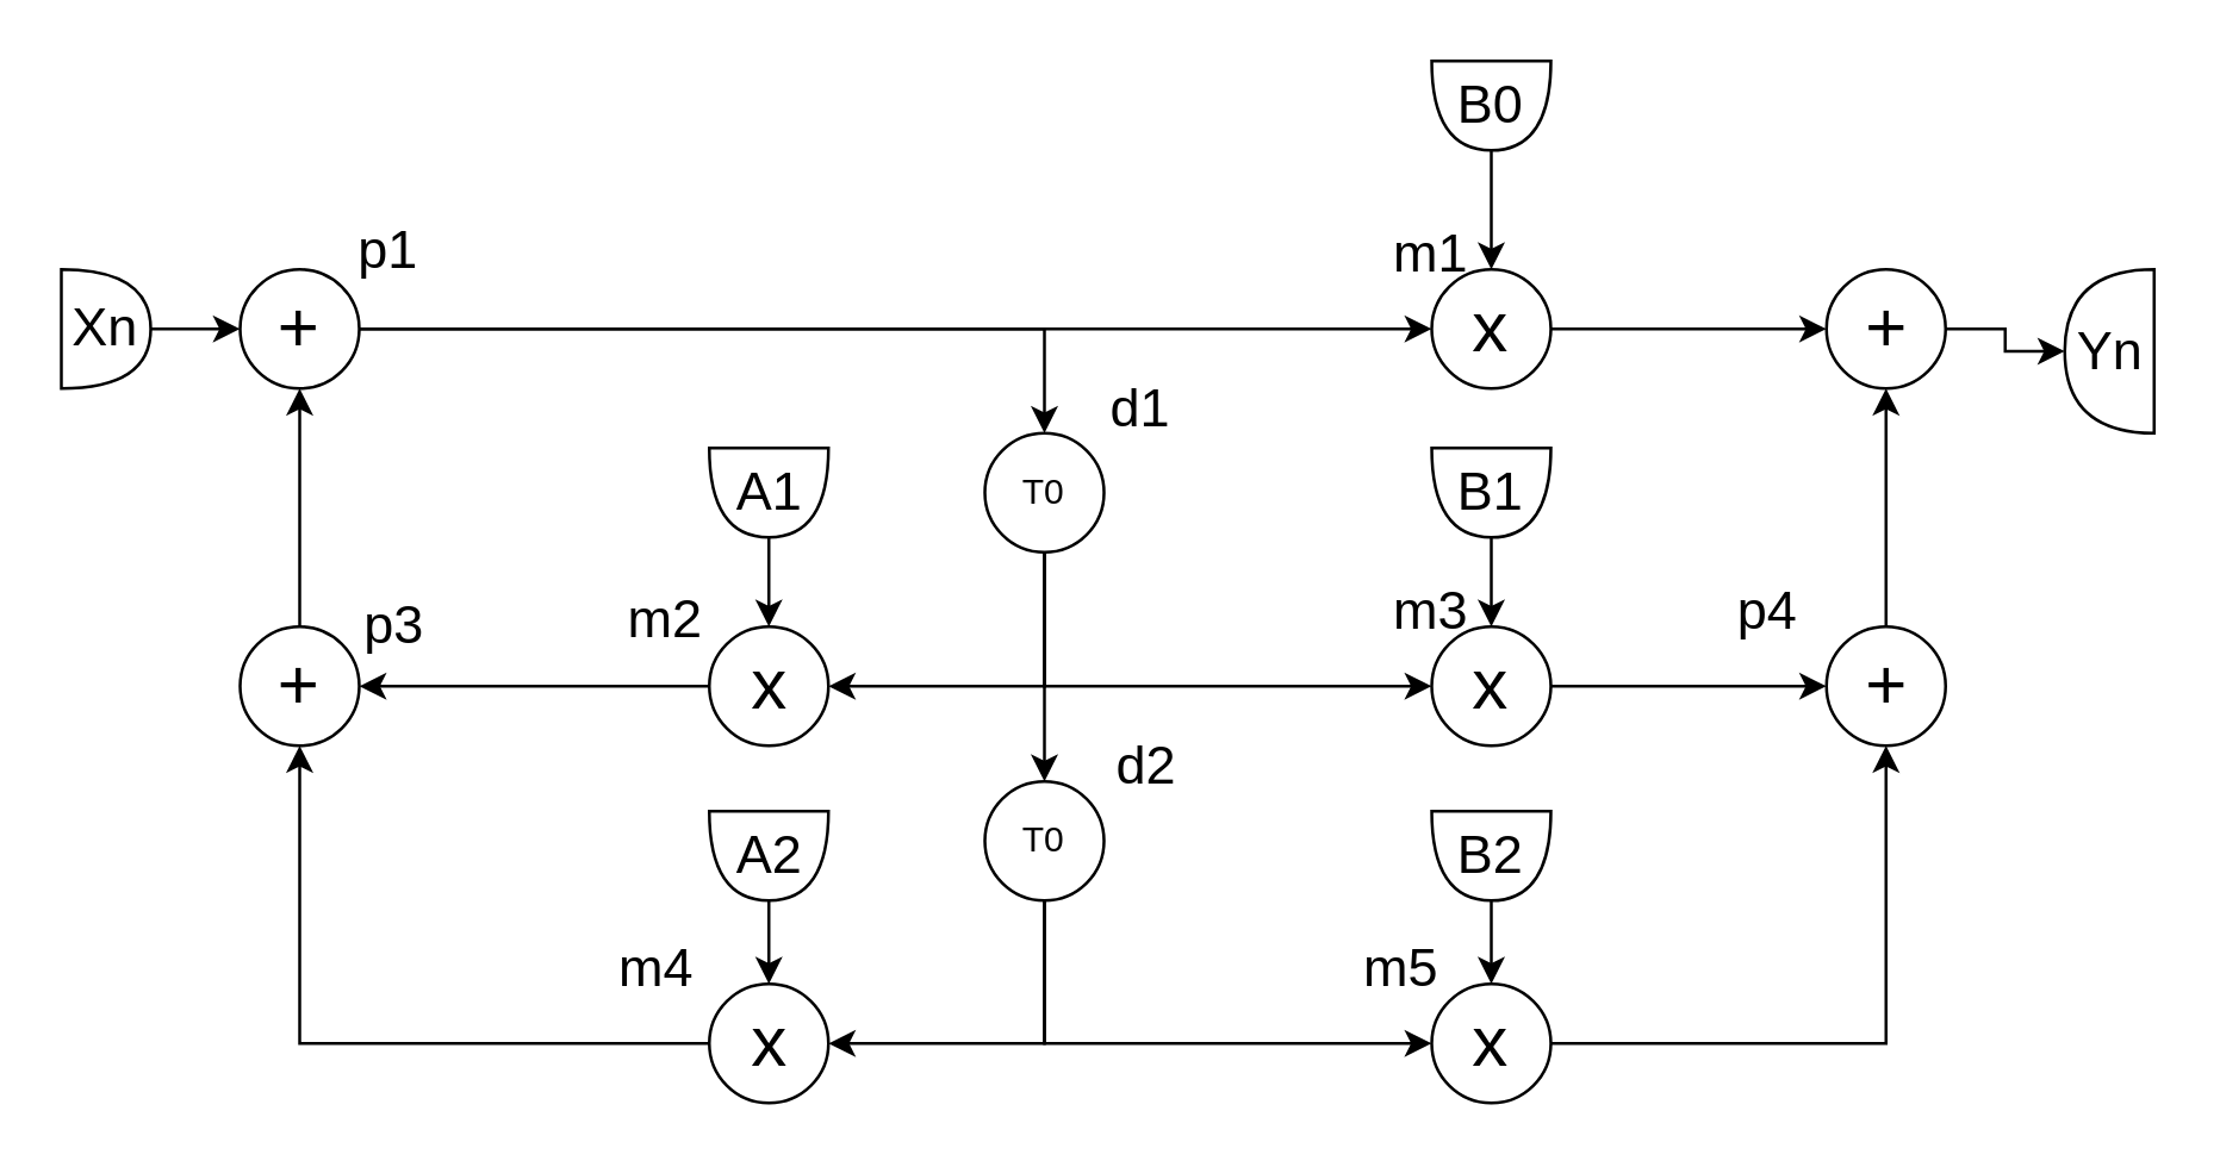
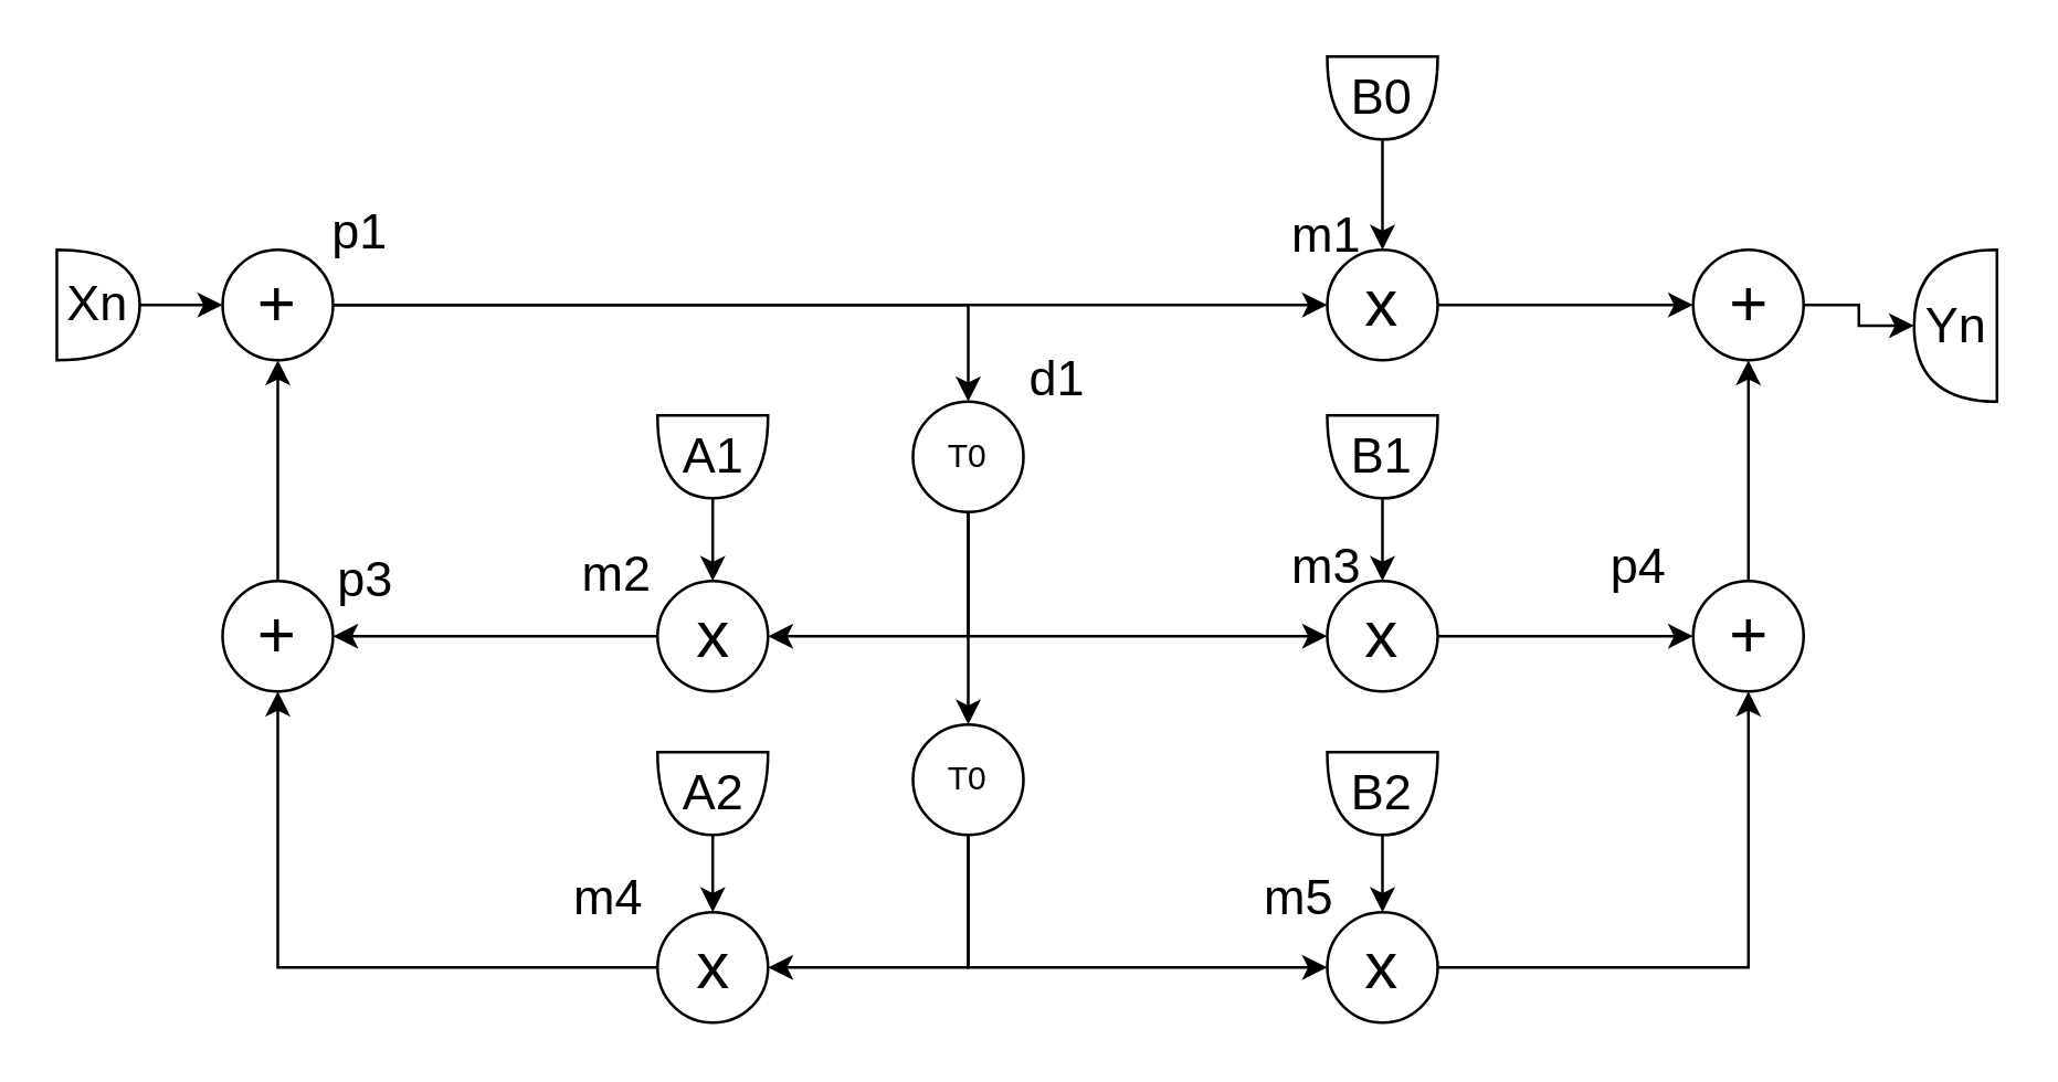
  <mxCell id="0" />
  <mxCell id="1" parent="0" />
  <mxCell id="2" style="edgeStyle=orthogonalEdgeStyle;rounded=0;orthogonalLoop=1;jettySize=auto;html=1;exitX=1;exitY=0.5;exitDx=0;exitDy=0;entryX=0;entryY=0.5;entryDx=0;entryDy=0;fontSize=18;" parent="1" source="4" target="6" edge="1"><mxGeometry relative="1" as="geometry" /></mxCell>
  <mxCell id="3" style="edgeStyle=orthogonalEdgeStyle;rounded=0;orthogonalLoop=1;jettySize=auto;html=1;exitX=1;exitY=0.5;exitDx=0;exitDy=0;entryX=0;entryY=0.5;entryDx=0;entryDy=0;strokeColor=#000000;fontSize=18;endArrow=classic;endFill=1;" parent="1" source="4" target="43" edge="1"><mxGeometry relative="1" as="geometry" /></mxCell>
  <mxCell id="4" value="&lt;font style=&quot;font-size: 24px;&quot;&gt;+&lt;/font&gt;" style="ellipse;whiteSpace=wrap;html=1;aspect=fixed;" parent="1" vertex="1"><mxGeometry x="80" y="90" width="40" height="40" as="geometry" /></mxCell>
  <mxCell id="5" style="edgeStyle=orthogonalEdgeStyle;rounded=0;orthogonalLoop=1;jettySize=auto;html=1;exitX=1;exitY=0.5;exitDx=0;exitDy=0;entryX=0;entryY=0.5;entryDx=0;entryDy=0;fontSize=18;" parent="1" source="6" target="12" edge="1"><mxGeometry relative="1" as="geometry" /></mxCell>
  <mxCell id="6" value="&lt;font style=&quot;font-size: 24px;&quot;&gt;x&lt;/font&gt;" style="ellipse;whiteSpace=wrap;html=1;aspect=fixed;" parent="1" vertex="1"><mxGeometry x="480" y="90" width="40" height="40" as="geometry" /></mxCell>
  <mxCell id="7" style="edgeStyle=orthogonalEdgeStyle;rounded=0;orthogonalLoop=1;jettySize=auto;html=1;exitX=0.5;exitY=0;exitDx=0;exitDy=0;entryX=0.5;entryY=1;entryDx=0;entryDy=0;fontSize=18;" parent="1" source="8" target="4" edge="1"><mxGeometry relative="1" as="geometry" /></mxCell>
  <mxCell id="8" value="&lt;font style=&quot;font-size: 24px;&quot;&gt;+&lt;/font&gt;" style="ellipse;whiteSpace=wrap;html=1;aspect=fixed;" parent="1" vertex="1"><mxGeometry x="80" y="210" width="40" height="40" as="geometry" /></mxCell>
  <mxCell id="9" style="edgeStyle=orthogonalEdgeStyle;rounded=0;orthogonalLoop=1;jettySize=auto;html=1;exitX=0.5;exitY=0;exitDx=0;exitDy=0;entryX=0.5;entryY=1;entryDx=0;entryDy=0;fontSize=18;" parent="1" source="10" target="12" edge="1"><mxGeometry relative="1" as="geometry" /></mxCell>
  <mxCell id="10" value="&lt;font style=&quot;font-size: 24px;&quot;&gt;+&lt;/font&gt;" style="ellipse;whiteSpace=wrap;html=1;aspect=fixed;" parent="1" vertex="1"><mxGeometry x="612.5" y="210" width="40" height="40" as="geometry" /></mxCell>
  <mxCell id="11" style="edgeStyle=orthogonalEdgeStyle;rounded=0;orthogonalLoop=1;jettySize=auto;html=1;exitX=1;exitY=0.5;exitDx=0;exitDy=0;entryX=1;entryY=0.5;entryDx=0;entryDy=0;entryPerimeter=0;fontSize=18;" parent="1" source="12" target="30" edge="1"><mxGeometry relative="1" as="geometry" /></mxCell>
  <mxCell id="12" value="&lt;font style=&quot;font-size: 24px;&quot;&gt;+&lt;/font&gt;" style="ellipse;whiteSpace=wrap;html=1;aspect=fixed;" parent="1" vertex="1"><mxGeometry x="612.5" y="90" width="40" height="40" as="geometry" /></mxCell>
  <mxCell id="13" style="edgeStyle=orthogonalEdgeStyle;rounded=0;orthogonalLoop=1;jettySize=auto;html=1;exitX=1;exitY=0.5;exitDx=0;exitDy=0;entryX=0;entryY=0.5;entryDx=0;entryDy=0;fontSize=18;" parent="1" source="14" target="10" edge="1"><mxGeometry relative="1" as="geometry" /></mxCell>
  <mxCell id="14" value="&lt;font style=&quot;font-size: 24px;&quot;&gt;x&lt;/font&gt;" style="ellipse;whiteSpace=wrap;html=1;aspect=fixed;" parent="1" vertex="1"><mxGeometry x="480" y="210" width="40" height="40" as="geometry" /></mxCell>
  <mxCell id="15" style="edgeStyle=orthogonalEdgeStyle;rounded=0;orthogonalLoop=1;jettySize=auto;html=1;exitX=1;exitY=0.5;exitDx=0;exitDy=0;entryX=0.5;entryY=1;entryDx=0;entryDy=0;fontSize=18;" parent="1" source="16" target="10" edge="1"><mxGeometry relative="1" as="geometry" /></mxCell>
  <mxCell id="16" value="&lt;font style=&quot;font-size: 24px;&quot;&gt;x&lt;/font&gt;" style="ellipse;whiteSpace=wrap;html=1;aspect=fixed;" parent="1" vertex="1"><mxGeometry x="480" y="330" width="40" height="40" as="geometry" /></mxCell>
  <mxCell id="17" style="edgeStyle=orthogonalEdgeStyle;rounded=0;orthogonalLoop=1;jettySize=auto;html=1;exitX=0;exitY=0.5;exitDx=0;exitDy=0;entryX=0.5;entryY=1;entryDx=0;entryDy=0;fontSize=18;" parent="1" source="18" target="8" edge="1"><mxGeometry relative="1" as="geometry" /></mxCell>
  <mxCell id="18" value="&lt;font style=&quot;font-size: 24px;&quot;&gt;x&lt;/font&gt;" style="ellipse;whiteSpace=wrap;html=1;aspect=fixed;" parent="1" vertex="1"><mxGeometry x="237.5" y="330" width="40" height="40" as="geometry" /></mxCell>
  <mxCell id="19" style="edgeStyle=orthogonalEdgeStyle;rounded=0;orthogonalLoop=1;jettySize=auto;html=1;exitX=0;exitY=0.5;exitDx=0;exitDy=0;entryX=1;entryY=0.5;entryDx=0;entryDy=0;fontSize=18;" parent="1" source="45" target="8" edge="1"><mxGeometry relative="1" as="geometry" /></mxCell>
  <mxCell id="20" style="edgeStyle=orthogonalEdgeStyle;rounded=0;orthogonalLoop=1;jettySize=auto;html=1;exitX=1;exitY=0.5;exitDx=0;exitDy=0;exitPerimeter=0;entryX=0.5;entryY=0;entryDx=0;entryDy=0;fontSize=18;" parent="1" source="21" target="45" edge="1"><mxGeometry relative="1" as="geometry" /></mxCell>
  <mxCell id="21" value="&lt;font style=&quot;font-size: 18px;&quot;&gt;A1&lt;/font&gt;" style="shape=or;whiteSpace=wrap;html=1;fontSize=12;direction=south;" parent="1" vertex="1"><mxGeometry x="237.5" y="150" width="40" height="30" as="geometry" /></mxCell>
  <mxCell id="22" style="edgeStyle=orthogonalEdgeStyle;rounded=0;orthogonalLoop=1;jettySize=auto;html=1;exitX=1;exitY=0.5;exitDx=0;exitDy=0;exitPerimeter=0;entryX=0.5;entryY=0;entryDx=0;entryDy=0;fontSize=18;" parent="1" source="23" target="18" edge="1"><mxGeometry relative="1" as="geometry" /></mxCell>
  <mxCell id="23" value="&lt;font style=&quot;font-size: 18px;&quot;&gt;A2&lt;/font&gt;" style="shape=or;whiteSpace=wrap;html=1;fontSize=12;direction=south;" parent="1" vertex="1"><mxGeometry x="237.5" y="272" width="40" height="30" as="geometry" /></mxCell>
  <mxCell id="24" style="edgeStyle=orthogonalEdgeStyle;rounded=0;orthogonalLoop=1;jettySize=auto;html=1;exitX=1;exitY=0.5;exitDx=0;exitDy=0;exitPerimeter=0;entryX=0.5;entryY=0;entryDx=0;entryDy=0;fontSize=18;" parent="1" source="25" target="16" edge="1"><mxGeometry relative="1" as="geometry" /></mxCell>
  <mxCell id="25" value="&lt;font style=&quot;font-size: 18px;&quot;&gt;B2&lt;/font&gt;" style="shape=or;whiteSpace=wrap;html=1;fontSize=12;direction=south;" parent="1" vertex="1"><mxGeometry x="480" y="272" width="40" height="30" as="geometry" /></mxCell>
  <mxCell id="26" style="edgeStyle=orthogonalEdgeStyle;rounded=0;orthogonalLoop=1;jettySize=auto;html=1;exitX=1;exitY=0.5;exitDx=0;exitDy=0;exitPerimeter=0;entryX=0.5;entryY=0;entryDx=0;entryDy=0;fontSize=18;" parent="1" source="27" target="14" edge="1"><mxGeometry relative="1" as="geometry" /></mxCell>
  <mxCell id="27" value="&lt;font style=&quot;font-size: 18px;&quot;&gt;B1&lt;/font&gt;" style="shape=or;whiteSpace=wrap;html=1;fontSize=12;direction=south;" parent="1" vertex="1"><mxGeometry x="480" y="150" width="40" height="30" as="geometry" /></mxCell>
  <mxCell id="28" style="edgeStyle=orthogonalEdgeStyle;rounded=0;orthogonalLoop=1;jettySize=auto;html=1;exitX=1;exitY=0.5;exitDx=0;exitDy=0;exitPerimeter=0;entryX=0.5;entryY=0;entryDx=0;entryDy=0;fontSize=18;" parent="1" source="29" target="6" edge="1"><mxGeometry relative="1" as="geometry" /></mxCell>
  <mxCell id="29" value="&lt;font style=&quot;font-size: 18px;&quot;&gt;B0&lt;/font&gt;" style="shape=or;whiteSpace=wrap;html=1;fontSize=12;direction=south;" parent="1" vertex="1"><mxGeometry x="480" y="20" width="40" height="30" as="geometry" /></mxCell>
  <mxCell id="30" value="&lt;font style=&quot;font-size: 18px;&quot;&gt;Yn&lt;/font&gt;" style="shape=or;whiteSpace=wrap;html=1;fontSize=12;direction=west;" parent="1" vertex="1"><mxGeometry x="692.5" y="90" width="30" height="55" as="geometry" /></mxCell>
  <mxCell id="31" style="edgeStyle=orthogonalEdgeStyle;rounded=0;orthogonalLoop=1;jettySize=auto;html=1;exitX=1;exitY=0.5;exitDx=0;exitDy=0;exitPerimeter=0;entryX=0;entryY=0.5;entryDx=0;entryDy=0;fontSize=18;" parent="1" source="32" target="4" edge="1"><mxGeometry relative="1" as="geometry" /></mxCell>
  <mxCell id="32" value="&lt;font style=&quot;font-size: 18px;&quot;&gt;Xn&lt;/font&gt;" style="shape=or;whiteSpace=wrap;html=1;fontSize=12;direction=east;" parent="1" vertex="1"><mxGeometry x="20" y="90" width="30" height="40" as="geometry" /></mxCell>
  <mxCell id="33" value="p1" style="text;html=1;strokeColor=none;fillColor=none;align=center;verticalAlign=middle;whiteSpace=wrap;rounded=0;fontSize=18;" parent="1" vertex="1"><mxGeometry x="100" y="69" width="60" height="30" as="geometry" /></mxCell>
  <mxCell id="34" value="p3" style="text;html=1;strokeColor=none;fillColor=none;align=center;verticalAlign=middle;whiteSpace=wrap;rounded=0;fontSize=18;" parent="1" vertex="1"><mxGeometry x="102" y="195" width="60" height="30" as="geometry" /></mxCell>
  <mxCell id="35" value="m4" style="text;html=1;strokeColor=none;fillColor=none;align=center;verticalAlign=middle;whiteSpace=wrap;rounded=0;fontSize=18;" parent="1" vertex="1"><mxGeometry x="190" y="310" width="60" height="30" as="geometry" /></mxCell>
  <mxCell id="36" value="m3" style="text;html=1;strokeColor=none;fillColor=none;align=center;verticalAlign=middle;whiteSpace=wrap;rounded=0;fontSize=18;" parent="1" vertex="1"><mxGeometry x="450" y="190" width="60" height="30" as="geometry" /></mxCell>
  <mxCell id="37" value="m5" style="text;html=1;strokeColor=none;fillColor=none;align=center;verticalAlign=middle;whiteSpace=wrap;rounded=0;fontSize=18;" parent="1" vertex="1"><mxGeometry x="440" y="310" width="60" height="30" as="geometry" /></mxCell>
  <mxCell id="38" value="p4" style="text;html=1;strokeColor=none;fillColor=none;align=center;verticalAlign=middle;whiteSpace=wrap;rounded=0;fontSize=18;" parent="1" vertex="1"><mxGeometry x="562.5" y="190" width="60" height="30" as="geometry" /></mxCell>
  <mxCell id="39" value="m1" style="text;html=1;strokeColor=none;fillColor=none;align=center;verticalAlign=middle;whiteSpace=wrap;rounded=0;fontSize=18;" parent="1" vertex="1"><mxGeometry x="450" y="70" width="60" height="30" as="geometry" /></mxCell>
  <mxCell id="40" style="edgeStyle=orthogonalEdgeStyle;rounded=0;orthogonalLoop=1;jettySize=auto;html=1;exitX=1;exitY=0.5;exitDx=0;exitDy=0;entryX=1;entryY=0.5;entryDx=0;entryDy=0;strokeColor=#000000;fontSize=18;endArrow=classic;endFill=1;" parent="1" source="43" target="45" edge="1"><mxGeometry relative="1" as="geometry" /></mxCell>
  <mxCell id="41" style="edgeStyle=orthogonalEdgeStyle;rounded=0;orthogonalLoop=1;jettySize=auto;html=1;exitX=1;exitY=0.5;exitDx=0;exitDy=0;entryX=0;entryY=0.5;entryDx=0;entryDy=0;strokeColor=#000000;fontSize=18;endArrow=classic;endFill=1;" parent="1" source="43" target="14" edge="1"><mxGeometry relative="1" as="geometry" /></mxCell>
  <mxCell id="42" style="edgeStyle=orthogonalEdgeStyle;rounded=0;orthogonalLoop=1;jettySize=auto;html=1;exitX=1;exitY=0.5;exitDx=0;exitDy=0;entryX=0;entryY=0.5;entryDx=0;entryDy=0;strokeColor=#000000;fontSize=18;endArrow=classic;endFill=1;" parent="1" source="43" target="49" edge="1"><mxGeometry relative="1" as="geometry" /></mxCell>
  <mxCell id="43" value="T0" style="ellipse;whiteSpace=wrap;html=1;aspect=fixed;direction=south;" parent="1" vertex="1"><mxGeometry x="330" y="145" width="40" height="40" as="geometry" /></mxCell>
  <mxCell id="44" value="d1" style="text;html=1;strokeColor=none;fillColor=none;align=center;verticalAlign=middle;whiteSpace=wrap;rounded=0;fontSize=18;" parent="1" vertex="1"><mxGeometry x="370" y="122" width="25" height="30" as="geometry" /></mxCell>
  <mxCell id="45" value="&lt;font style=&quot;font-size: 24px;&quot;&gt;x&lt;/font&gt;" style="ellipse;whiteSpace=wrap;html=1;aspect=fixed;" parent="1" vertex="1"><mxGeometry x="237.5" y="210" width="40" height="40" as="geometry" /></mxCell>
  <mxCell id="46" value="m2" style="text;html=1;strokeColor=none;fillColor=none;align=center;verticalAlign=middle;whiteSpace=wrap;rounded=0;fontSize=18;" parent="1" vertex="1"><mxGeometry x="193" y="193" width="60" height="30" as="geometry" /></mxCell>
  <mxCell id="47" style="edgeStyle=orthogonalEdgeStyle;rounded=0;orthogonalLoop=1;jettySize=auto;html=1;exitX=1;exitY=0.5;exitDx=0;exitDy=0;entryX=1;entryY=0.5;entryDx=0;entryDy=0;strokeColor=#000000;fontSize=18;endArrow=classic;endFill=1;" parent="1" source="49" target="18" edge="1"><mxGeometry relative="1" as="geometry" /></mxCell>
  <mxCell id="48" style="edgeStyle=orthogonalEdgeStyle;rounded=0;orthogonalLoop=1;jettySize=auto;html=1;exitX=1;exitY=0.5;exitDx=0;exitDy=0;entryX=0;entryY=0.5;entryDx=0;entryDy=0;strokeColor=#000000;fontSize=18;endArrow=classic;endFill=1;" parent="1" source="49" target="16" edge="1"><mxGeometry relative="1" as="geometry" /></mxCell>
  <mxCell id="49" value="T0" style="ellipse;whiteSpace=wrap;html=1;aspect=fixed;direction=south;" parent="1" vertex="1"><mxGeometry x="330" y="262" width="40" height="40" as="geometry" /></mxCell>
- <mxCell id="50" value="d2" style="text;html=1;strokeColor=none;fillColor=none;align=center;verticalAlign=middle;whiteSpace=wrap;rounded=0;fontSize=18;" parent="1" vertex="1"><mxGeometry x="370" y="242" width="29" height="30" as="geometry" /></mxCell>
